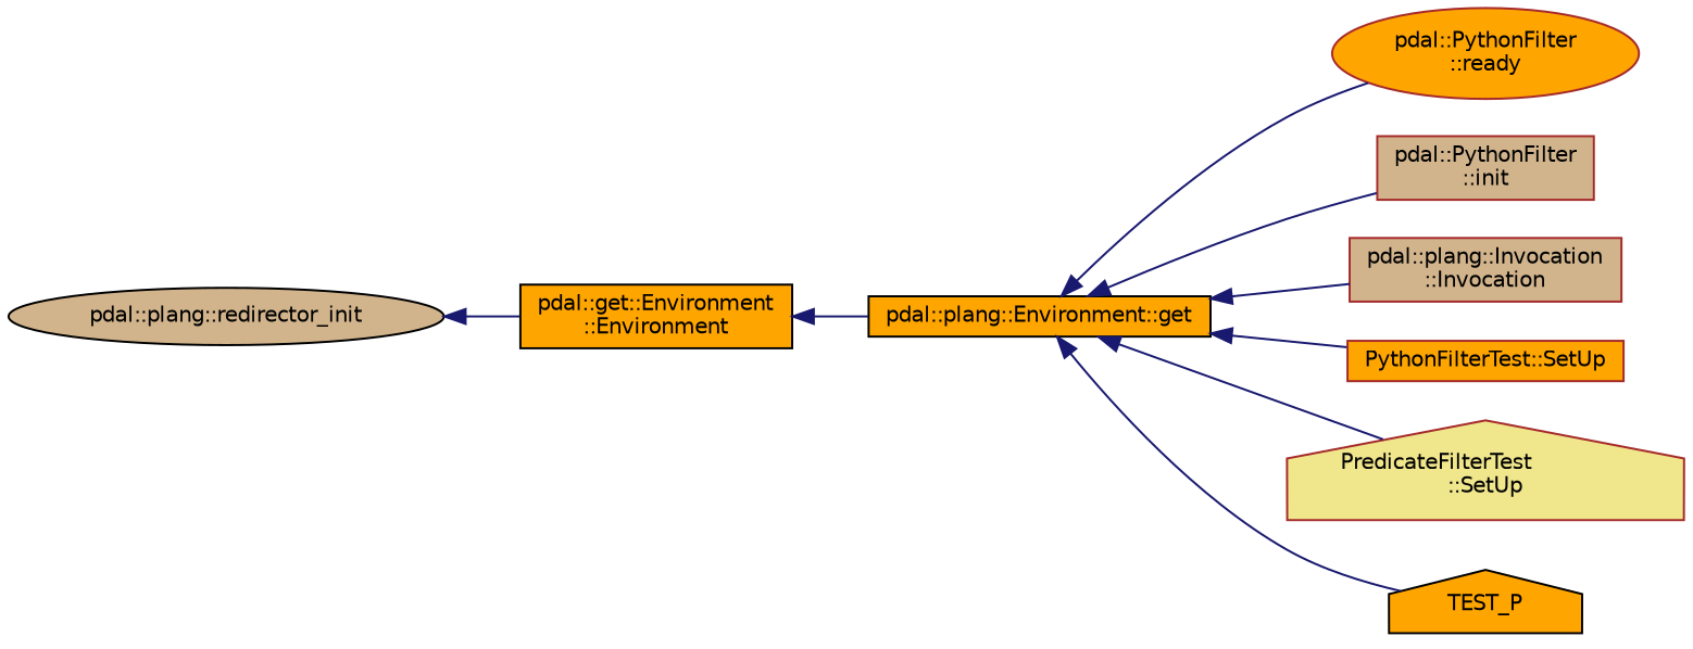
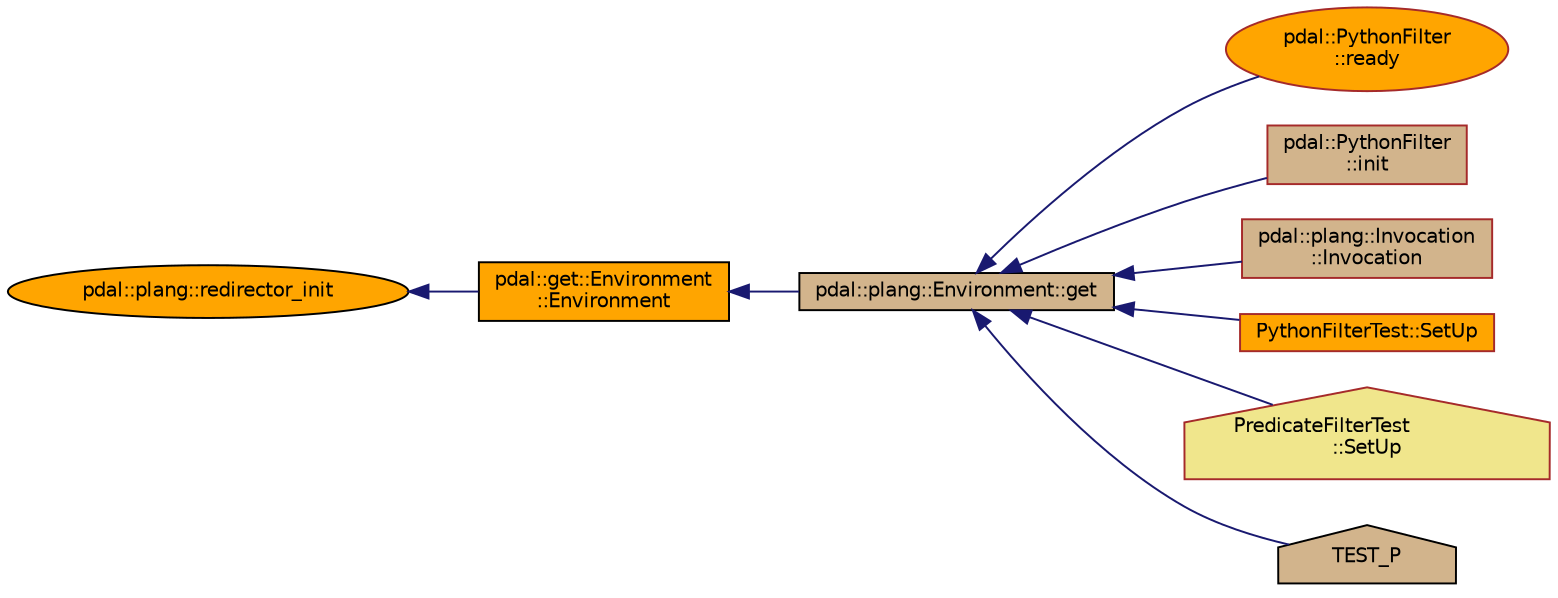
  digraph {
    rankdir=LR
    node [color=brown fillcolor=orange fontname=Helvetica fontsize=10 shape=box style=filled]
    edge [color=midnightblue dir=back fontname=Helvetica fontsize=10 labelfontname=Helvetica labelfontsize=10 style=solid]
-   n1 [color=black fillcolor=tan fontcolor=black height=0.2 label="pdal::plang::redirector_init" shape=ellipse width=0.4]
+   n1 [color=black fontcolor=black height=0.2 label="pdal::plang::redirector_init" shape=ellipse width=0.4]
    n2 [color=black height=0.2 label="pdal::get::Environment\l::Environment" width=0.4]
-   n3 [color=black height=0.2 label="pdal::plang::Environment::get" width=0.4]
+   n3 [color=black fillcolor=tan height=0.2 label="pdal::plang::Environment::get" width=0.4]
    n4 [height=0.2 label="pdal::PythonFilter\l::ready" shape=ellipse width=0.4]
    n5 [fillcolor=tan height=0.2 label="pdal::PythonFilter\l::init" width=0.4]
    n6 [fillcolor=tan height=0.2 label="pdal::plang::Invocation\l::Invocation" width=0.4]
    n7 [height=0.2 label="PythonFilterTest::SetUp" width=0.4]
    n8 [fillcolor=khaki height=0.2 label="PredicateFilterTest\l::SetUp" shape=house width=0.4]
-   n9 [color=black height=0.2 label=TEST_P shape=house width=0.4]
+   n9 [color=black fillcolor=tan height=0.2 label=TEST_P shape=house width=0.4]
    n1 -> n2
    n2 -> n3
    n3 -> n4
    n3 -> n5
    n3 -> n6
    n3 -> n7
    n3 -> n8
    n3 -> n9
  }
